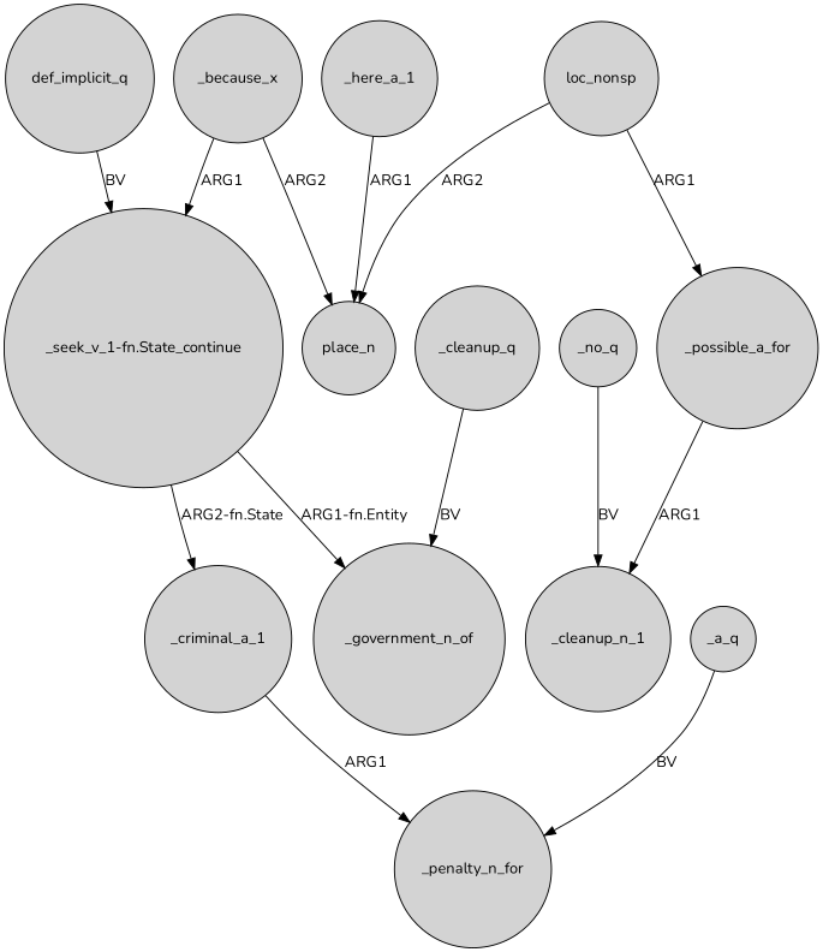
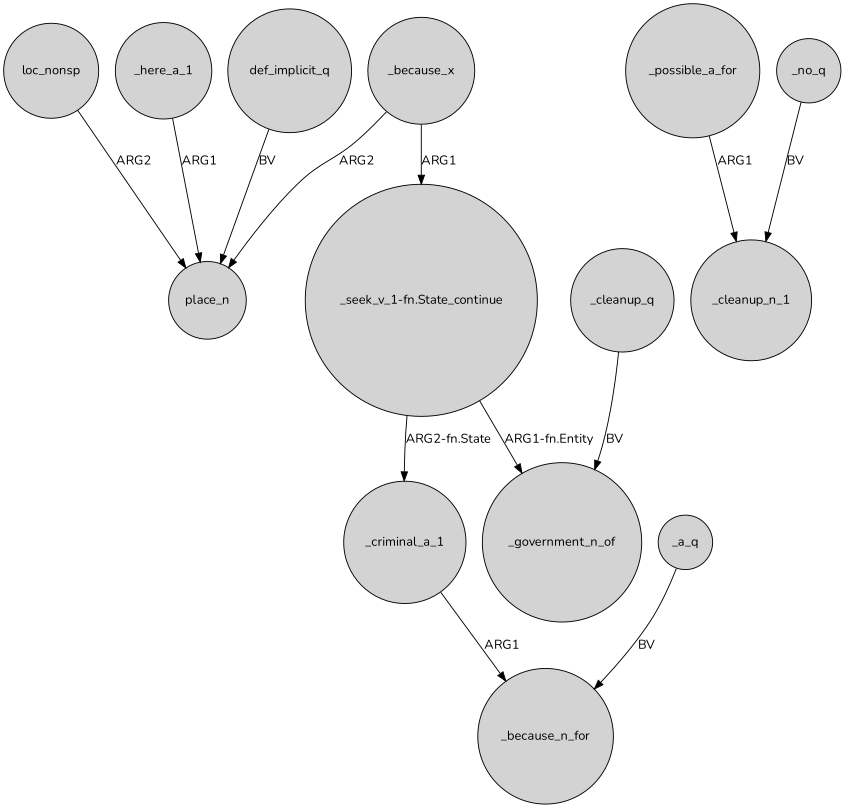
  digraph {
    fontname=Nunito
    node [fontname=Nunito shape=circle style=filled]
    edge [fontname=Nunito]
    loc_nonsp
    place_n
    _possible_a_for
    _cleanup_n_1
    _a_q
-   _penalty_n_for
+   _penalty_n_for [label=_because_n_for]
    _criminal_a_1
    _no_q
    _here_a_1
    def_implicit_q
    "_seek_v_1-fn.State_continue"
    _government_n_of
    _because_x
    n14 [label=_cleanup_q]
    loc_nonsp -> place_n [label=ARG2]
-   loc_nonsp -> _possible_a_for [label=ARG1]
    _possible_a_for -> _cleanup_n_1 [label=ARG1]
    _a_q -> _penalty_n_for [label=BV]
    _criminal_a_1 -> _penalty_n_for [label=ARG1]
    _no_q -> _cleanup_n_1 [label=BV]
    _here_a_1 -> place_n [label=ARG1]
-   def_implicit_q -> "_seek_v_1-fn.State_continue" [label=BV]
+   def_implicit_q -> place_n [label=BV]
    "_seek_v_1-fn.State_continue" -> _criminal_a_1 [label="ARG2-fn.State"]
    "_seek_v_1-fn.State_continue" -> _government_n_of [label="ARG1-fn.Entity"]
    _because_x -> place_n [label=ARG2]
    _because_x -> "_seek_v_1-fn.State_continue" [label=ARG1]
    n14 -> _government_n_of [label=BV]
  }
